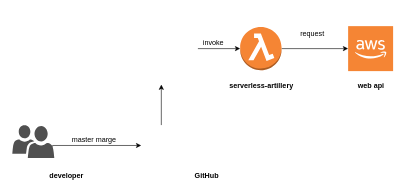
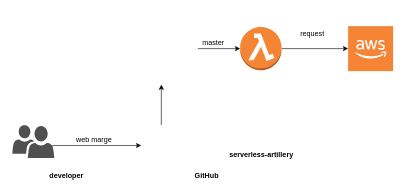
  <mxCell id="0" />
  <mxCell id="1" parent="0" />
  <mxCell id="2" style="edgeStyle=orthogonalEdgeStyle;rounded=0;orthogonalLoop=1;jettySize=auto;html=1;exitX=0.5;exitY=0;exitDx=0;exitDy=0;" edge="1" parent="1" source="3" target="7"><mxGeometry relative="1" as="geometry" /></mxCell>
  <mxCell id="3" value="" style="shape=image;verticalLabelPosition=bottom;verticalAlign=top;imageAspect=0;image=https://image.flaticon.com/icons/svg/25/25231.svg;aspect=fixed;" vertex="1" parent="1"><mxGeometry x="235" y="208" width="67" height="67" as="geometry" /></mxCell>
  <mxCell id="4" style="edgeStyle=orthogonalEdgeStyle;rounded=0;orthogonalLoop=1;jettySize=auto;html=1;exitX=0.96;exitY=0.65;exitDx=0;exitDy=0;exitPerimeter=0;" edge="1" parent="1" source="5" target="3"><mxGeometry relative="1" as="geometry"><Array as="points"><mxPoint x="87" y="242" /></Array></mxGeometry></mxCell>
  <mxCell id="5" value="" style="pointerEvents=1;shadow=0;dashed=0;html=1;strokeColor=none;labelPosition=center;verticalLabelPosition=bottom;verticalAlign=top;align=center;fillColor=#505050;shape=mxgraph.mscae.intune.user_group" vertex="1" parent="1"><mxGeometry x="20" y="208" width="70" height="55" as="geometry" /></mxCell>
  <mxCell id="6" style="edgeStyle=orthogonalEdgeStyle;rounded=0;orthogonalLoop=1;jettySize=auto;html=1;exitX=1;exitY=0.5;exitDx=0;exitDy=0;" edge="1" parent="1" source="7" target="10"><mxGeometry relative="1" as="geometry" /></mxCell>
  <mxCell id="7" value="" style="shape=image;verticalLabelPosition=bottom;labelBackgroundColor=#ffffff;verticalAlign=top;aspect=fixed;imageAspect=0;image=https://cdn-ak.f.st-hatena.com/images/fotolife/y/yoshitaku_jp/20181203/20181203152044.png;" vertex="1" parent="1"><mxGeometry x="207.5" y="20.5" width="122" height="120" as="geometry" /></mxCell>
  <mxCell id="8" value="" style="outlineConnect=0;dashed=0;verticalLabelPosition=bottom;verticalAlign=top;align=center;html=1;shape=mxgraph.aws3.cloud_2;fillColor=#F58534;gradientColor=none;" vertex="1" parent="1"><mxGeometry x="580" y="43" width="75" height="75" as="geometry" /></mxCell>
  <mxCell id="9" style="edgeStyle=orthogonalEdgeStyle;rounded=0;orthogonalLoop=1;jettySize=auto;html=1;exitX=1;exitY=0.5;exitDx=0;exitDy=0;exitPerimeter=0;" edge="1" parent="1" source="10" target="8"><mxGeometry relative="1" as="geometry" /></mxCell>
  <mxCell id="10" value="" style="outlineConnect=0;dashed=0;verticalLabelPosition=bottom;verticalAlign=top;align=center;html=1;shape=mxgraph.aws3.lambda_function;fillColor=#F58534;gradientColor=none;" vertex="1" parent="1"><mxGeometry x="400" y="44.5" width="69" height="72" as="geometry" /></mxCell>
  <mxCell id="11" value="&lt;b&gt;developer&lt;/b&gt;" style="text;html=1;align=center;verticalAlign=middle;resizable=0;points=[];;autosize=1;" vertex="1" parent="1"><mxGeometry x="75" y="283" width="70" height="20" as="geometry" /></mxCell>
  <mxCell id="12" value="&lt;b&gt;GitHub&lt;/b&gt;" style="text;html=1;align=center;verticalAlign=middle;resizable=0;points=[];;autosize=1;" vertex="1" parent="1"><mxGeometry x="313.5" y="283" width="60" height="20" as="geometry" /></mxCell>
- <mxCell id="13" value="&lt;b&gt;serverless-artillery&lt;/b&gt;" style="text;html=1;align=center;verticalAlign=middle;resizable=0;points=[];;autosize=1;" vertex="1" parent="1"><mxGeometry x="374.5" y="133" width="120" height="20" as="geometry" /></mxCell>
- <mxCell id="14" value="&lt;b&gt;web api&lt;/b&gt;" style="text;html=1;align=center;verticalAlign=middle;resizable=0;points=[];;autosize=1;" vertex="1" parent="1"><mxGeometry x="587.5" y="133" width="60" height="20" as="geometry" /></mxCell>
- <mxCell id="15" value="invoke" style="text;html=1;align=center;verticalAlign=middle;resizable=0;points=[];;autosize=1;" vertex="1" parent="1"><mxGeometry x="329.5" y="60.5" width="50" height="20" as="geometry" /></mxCell>
+ <mxCell id="13" value="&lt;b&gt;serverless-artillery&lt;/b&gt;" style="text;html=1;align=center;verticalAlign=middle;resizable=0;points=[];;autosize=1;" vertex="1" parent="1"><mxGeometry x="374.5" y="248" width="120" height="20" as="geometry" /></mxCell>
+ <mxCell id="15" value="master" style="text;html=1;align=center;verticalAlign=middle;resizable=0;points=[];;autosize=1;" vertex="1" parent="1"><mxGeometry x="329.5" y="60.5" width="50" height="20" as="geometry" /></mxCell>
  <mxCell id="16" value="request" style="text;html=1;align=center;verticalAlign=middle;resizable=0;points=[];;autosize=1;" vertex="1" parent="1"><mxGeometry x="489.5" y="45.5" width="60" height="20" as="geometry" /></mxCell>
- <mxCell id="17" value="master marge" style="text;html=1;align=center;verticalAlign=middle;resizable=0;points=[];;autosize=1;" vertex="1" parent="1"><mxGeometry x="111" y="223" width="90" height="20" as="geometry" /></mxCell>
+ <mxCell id="17" value="web marge" style="text;html=1;align=center;verticalAlign=middle;resizable=0;points=[];;autosize=1;" vertex="1" parent="1"><mxGeometry x="111" y="223" width="90" height="20" as="geometry" /></mxCell>
